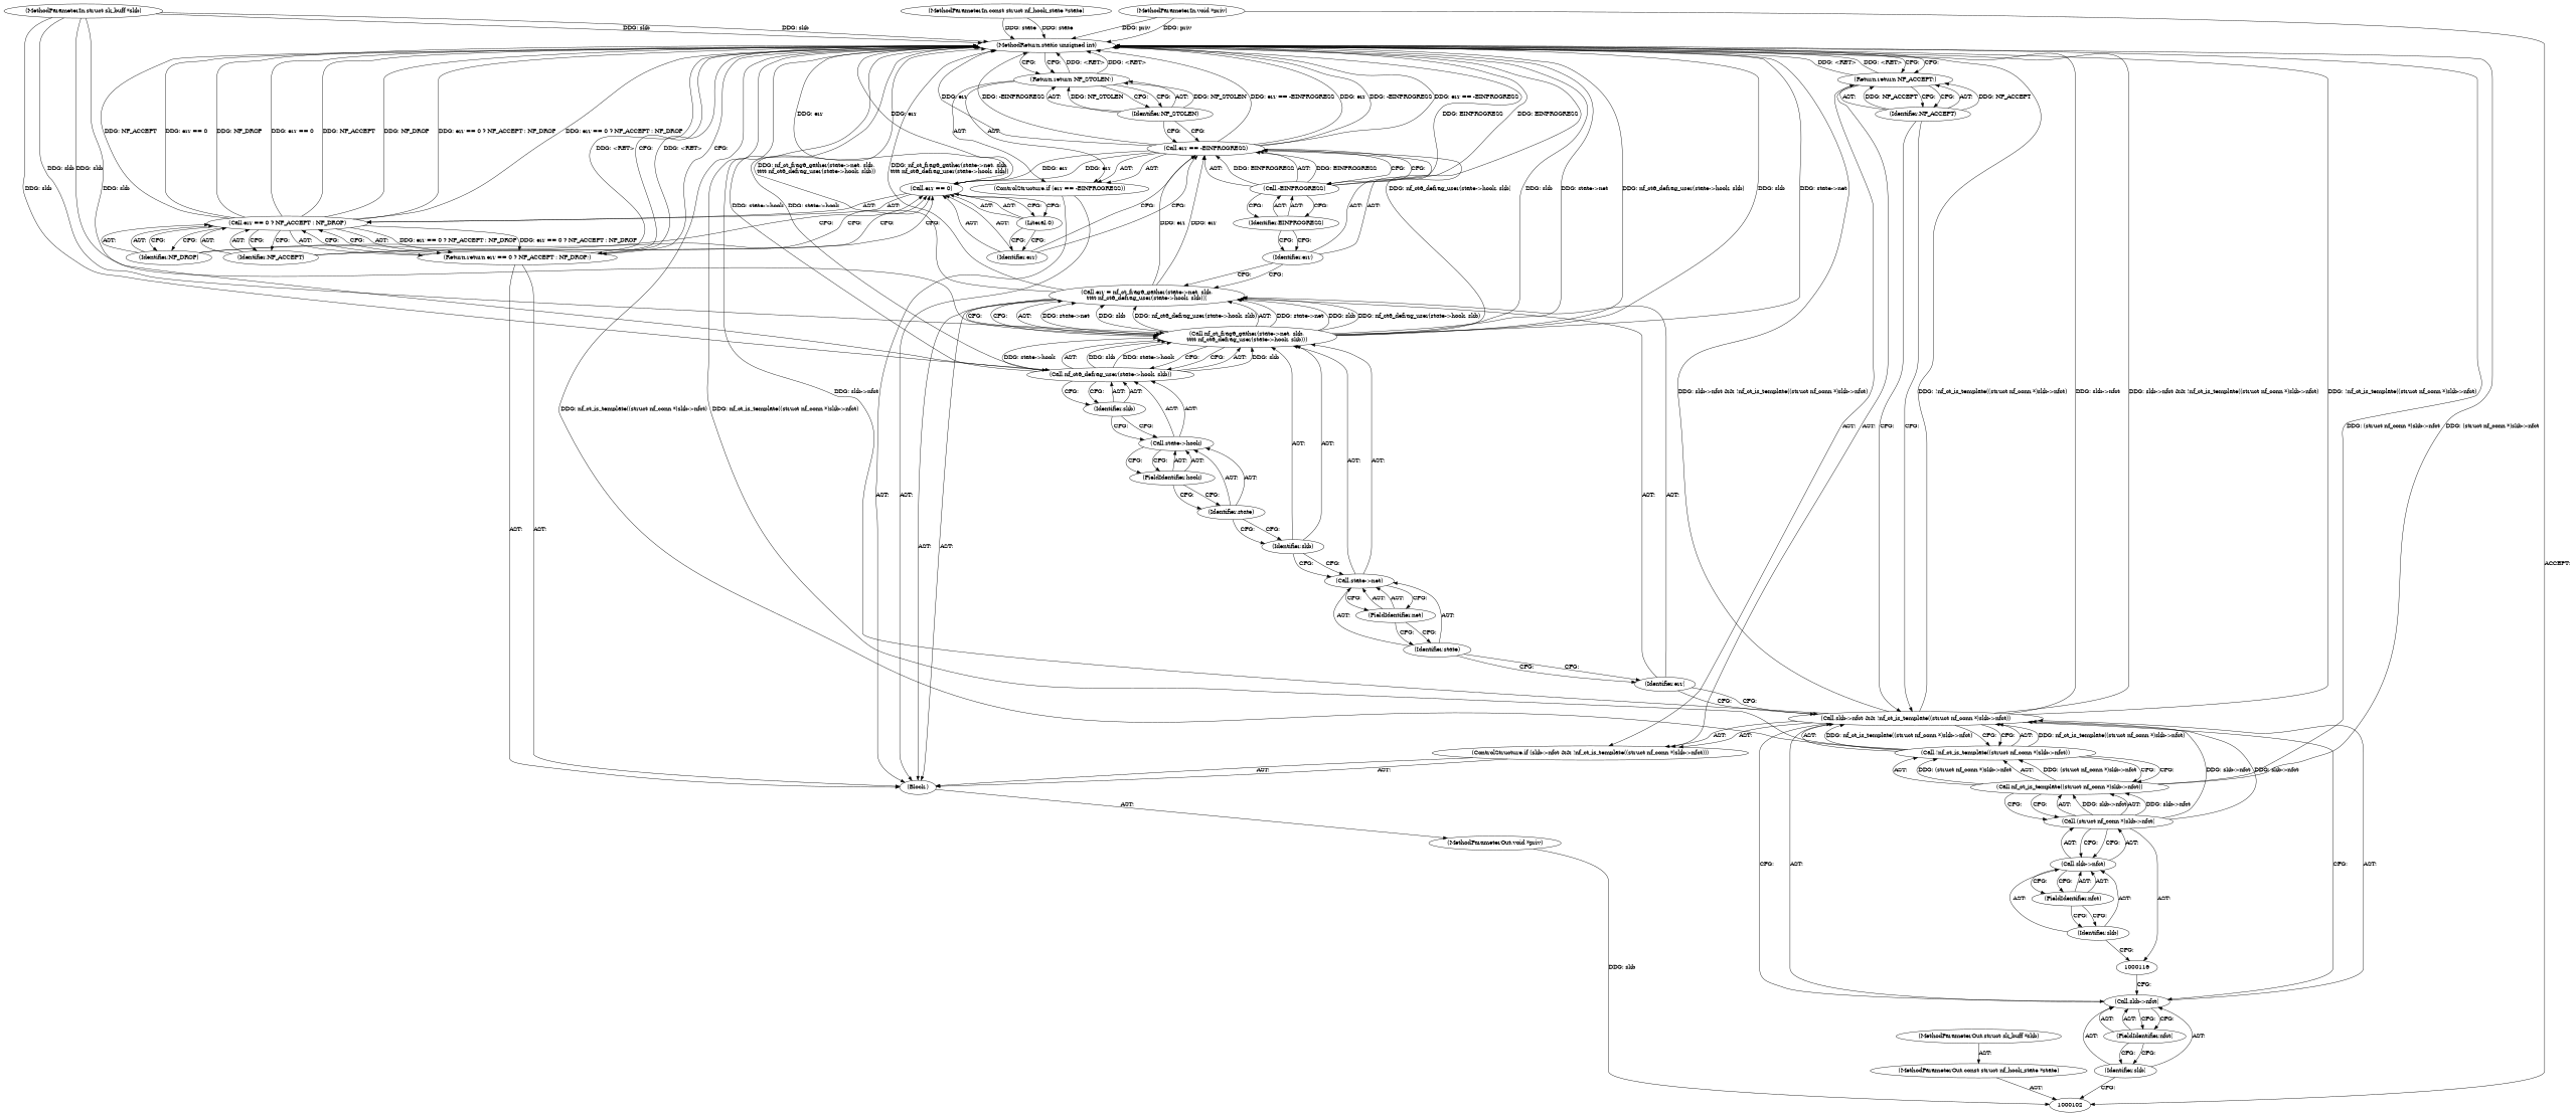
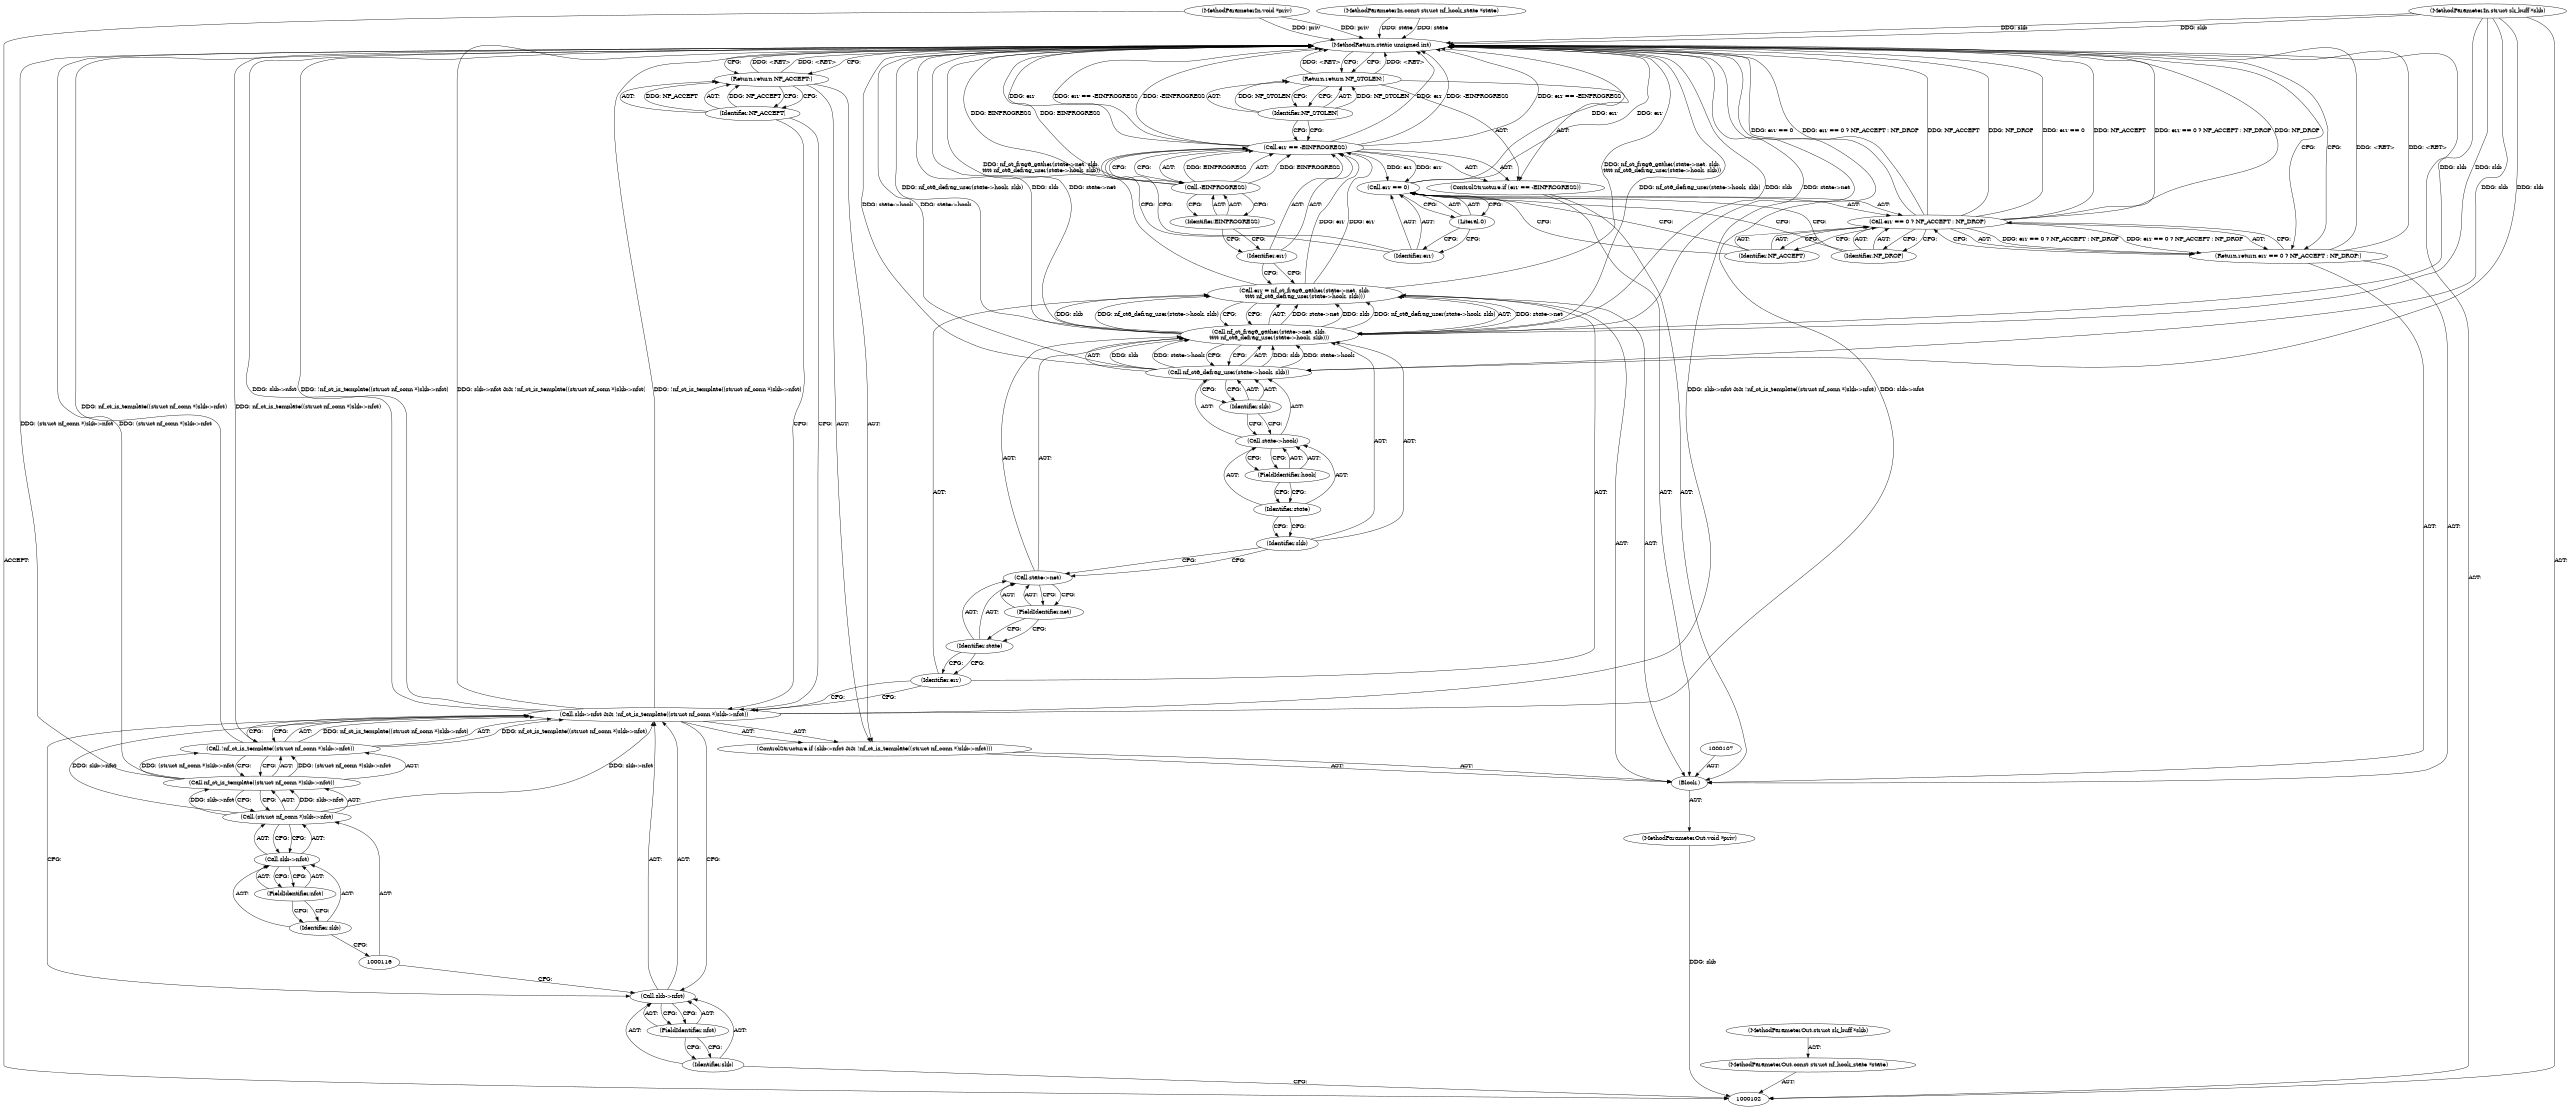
  digraph {
    n1 [label="(MethodReturn,static unsigned int)"]
    n2 [label="(Return,return NF_ACCEPT;)"]
    n3 [label="(Return,return NF_STOLEN;)"]
    n4 [label="(Return,return err == 0 ? NF_ACCEPT : NF_DROP;)"]
    1000102
    n6 [label="(Identifier,NF_ACCEPT)"]
    n7 [label="(ControlStructure,if (skb->nfct && !nf_ct_is_template((struct nf_conn *)skb->nfct)))"]
    n8 [label="(ControlStructure,if (err == -EINPROGRESS))"]
    n9 [label="(Identifier,NF_STOLEN)"]
    n10 [label="(Block,)"]
    n11 [label="(Call,err == 0 ? NF_ACCEPT : NF_DROP)"]
    n12 [label="(MethodParameterIn,void *priv)"]
    n13 [label="(MethodParameterOut,void *priv)"]
    n14 [label="(Call,skb->nfct && !nf_ct_is_template((struct nf_conn *)skb->nfct))"]
    n15 [label="(Call,skb->nfct)"]
    n16 [label="(Call,!nf_ct_is_template((struct nf_conn *)skb->nfct))"]
    n17 [label="(Call,err = nf_ct_frag6_gather(state->net, skb,\n\t\t\t\t nf_ct6_defrag_user(state->hook, skb)))"]
    n18 [label="(Call,nf_ct_frag6_gather(state->net, skb,\n\t\t\t\t nf_ct6_defrag_user(state->hook, skb)))"]
    n19 [label="(Call,err == -EINPROGRESS)"]
    n20 [label="(Call,nf_ct6_defrag_user(state->hook, skb))"]
    n21 [label="(Call,-EINPROGRESS)"]
    n22 [label="(Call,err == 0)"]
    n23 [label="(Identifier,err)"]
    n24 [label="(Call,state->net)"]
    n25 [label="(FieldIdentifier,net)"]
    n26 [label="(Identifier,state)"]
    n27 [label="(Identifier,skb)"]
    n28 [label="(Identifier,skb)"]
    n29 [label="(Call,state->hook)"]
    n30 [label="(FieldIdentifier,hook)"]
    n31 [label="(Identifier,state)"]
    n32 [label="(Identifier,EINPROGRESS)"]
    n33 [label="(Identifier,err)"]
    n34 [label="(Literal,0)"]
    n35 [label="(Identifier,NF_ACCEPT)"]
    n36 [label="(Identifier,NF_DROP)"]
    n37 [label="(Identifier,err)"]
    n38 [label="(MethodParameterIn,struct sk_buff *skb)"]
    n39 [label="(MethodParameterOut,struct sk_buff *skb)"]
    n40 [label="(MethodParameterOut,const struct nf_hook_state *state)"]
    n41 [label="(MethodParameterIn,const struct nf_hook_state *state)"]
    n42 [label="(FieldIdentifier,nfct)"]
    n43 [label="(Identifier,skb)"]
    n44 [label="(Call,nf_ct_is_template((struct nf_conn *)skb->nfct))"]
    n45 [label="(Call,(struct nf_conn *)skb->nfct)"]
    n46 [label="(Call,skb->nfct)"]
    n47 [label="(FieldIdentifier,nfct)"]
    n48 [label="(Identifier,skb)"]
    1000116
+   1000107
    n1 -> n2 [label="CFG: "]
    n1 -> n2 [label="CFG: "]
    n1 -> n3 [label="CFG: "]
    n1 -> n3 [label="CFG: "]
    n1 -> n4 [label="CFG: "]
    n1 -> n4 [label="CFG: "]
+   n1 -> 1000102 [label="AST: "]
    n2 -> n1 [label="DDG: <RET>"]
    n2 -> n1 [label="DDG: <RET>"]
    n2 -> n6 [label="CFG: "]
    n2 -> n6 [label="CFG: "]
    n2 -> n7 [label="AST: "]
    n2 -> n7 [label="AST: "]
    n3 -> n1 [label="DDG: <RET>"]
    n3 -> n1 [label="DDG: <RET>"]
    n3 -> n8 [label="AST: "]
    n3 -> n8 [label="AST: "]
    n3 -> n9 [label="CFG: "]
    n3 -> n9 [label="CFG: "]
    n4 -> n1 [label="DDG: <RET>"]
    n4 -> n1 [label="DDG: <RET>"]
    n4 -> n10 [label="AST: "]
    n4 -> n10 [label="AST: "]
    n4 -> n11 [label="CFG: "]
    n4 -> n11 [label="CFG: "]
    n6 -> n2 [label="AST: "]
    n6 -> n2 [label="DDG: NF_ACCEPT"]
    n6 -> n2 [label="AST: "]
    n6 -> n2 [label="DDG: NF_ACCEPT"]
    n6 -> n14 [label="CFG: "]
    n6 -> n14 [label="CFG: "]
    n7 -> n10 [label="AST: "]
    n7 -> n10 [label="AST: "]
    n8 -> n10 [label="AST: "]
    n8 -> n10 [label="AST: "]
    n9 -> n3 [label="AST: "]
    n9 -> n3 [label="DDG: NF_STOLEN"]
    n9 -> n3 [label="AST: "]
    n9 -> n3 [label="DDG: NF_STOLEN"]
    n9 -> n19 [label="CFG: "]
    n9 -> n19 [label="CFG: "]
    n10 -> n13 [label="AST: "]
    n11 -> n1 [label="DDG: err == 0 ? NF_ACCEPT : NF_DROP"]
    n11 -> n1 [label="DDG: NF_ACCEPT"]
    n11 -> n1 [label="DDG: NF_DROP"]
    n11 -> n1 [label="DDG: err == 0"]
    n11 -> n1 [label="DDG: err == 0 ? NF_ACCEPT : NF_DROP"]
    n11 -> n1 [label="DDG: NF_ACCEPT"]
    n11 -> n1 [label="DDG: NF_DROP"]
    n11 -> n1 [label="DDG: err == 0"]
    n11 -> n4 [label="AST: "]
    n11 -> n4 [label="DDG: err == 0 ? NF_ACCEPT : NF_DROP"]
    n11 -> n4 [label="AST: "]
    n11 -> n4 [label="DDG: err == 0 ? NF_ACCEPT : NF_DROP"]
    n11 -> n35 [label="CFG: "]
    n11 -> n35 [label="CFG: "]
    n11 -> n36 [label="CFG: "]
    n11 -> n36 [label="CFG: "]
    n12 -> n1 [label="DDG: priv"]
    n12 -> n1 [label="DDG: priv"]
    n12 -> 1000102 [label="ACCEPT: "]
    n13 -> 1000102 [label="DDG: skb"]
    n14 -> n1 [label="DDG: !nf_ct_is_template((struct nf_conn *)skb->nfct)"]
    n14 -> n1 [label="DDG: skb->nfct"]
    n14 -> n1 [label="DDG: skb->nfct && !nf_ct_is_template((struct nf_conn *)skb->nfct)"]
    n14 -> n1 [label="DDG: !nf_ct_is_template((struct nf_conn *)skb->nfct)"]
    n14 -> n1 [label="DDG: skb->nfct"]
    n14 -> n1 [label="DDG: skb->nfct && !nf_ct_is_template((struct nf_conn *)skb->nfct)"]
    n14 -> n7 [label="AST: "]
    n14 -> n7 [label="AST: "]
    n14 -> n15 [label="CFG: "]
    n14 -> n15 [label="CFG: "]
    n14 -> n16 [label="CFG: "]
    n14 -> n16 [label="CFG: "]
    n15 -> n14 [label="AST: "]
    n15 -> n14 [label="AST: "]
    n15 -> n42 [label="CFG: "]
    n15 -> n42 [label="CFG: "]
    n16 -> n1 [label="DDG: nf_ct_is_template((struct nf_conn *)skb->nfct)"]
    n16 -> n1 [label="DDG: nf_ct_is_template((struct nf_conn *)skb->nfct)"]
    n16 -> n14 [label="AST: "]
    n16 -> n14 [label="DDG: nf_ct_is_template((struct nf_conn *)skb->nfct)"]
    n16 -> n14 [label="AST: "]
    n16 -> n14 [label="DDG: nf_ct_is_template((struct nf_conn *)skb->nfct)"]
    n16 -> n44 [label="CFG: "]
    n16 -> n44 [label="CFG: "]
    n17 -> n1 [label="DDG: nf_ct_frag6_gather(state->net, skb,\n\t\t\t\t nf_ct6_defrag_user(state->hook, skb))"]
    n17 -> n1 [label="DDG: nf_ct_frag6_gather(state->net, skb,\n\t\t\t\t nf_ct6_defrag_user(state->hook, skb))"]
    n17 -> n10 [label="AST: "]
    n17 -> n10 [label="AST: "]
    n17 -> n18 [label="CFG: "]
    n17 -> n18 [label="CFG: "]
    n17 -> n19 [label="DDG: err"]
    n17 -> n19 [label="DDG: err"]
    n18 -> n1 [label="DDG: state->net"]
    n18 -> n1 [label="DDG: nf_ct6_defrag_user(state->hook, skb)"]
    n18 -> n1 [label="DDG: skb"]
    n18 -> n1 [label="DDG: state->net"]
    n18 -> n1 [label="DDG: nf_ct6_defrag_user(state->hook, skb)"]
    n18 -> n1 [label="DDG: skb"]
    n18 -> n17 [label="AST: "]
    n18 -> n17 [label="DDG: state->net"]
    n18 -> n17 [label="DDG: skb"]
    n18 -> n17 [label="DDG: nf_ct6_defrag_user(state->hook, skb)"]
    n18 -> n17 [label="AST: "]
    n18 -> n17 [label="DDG: state->net"]
    n18 -> n17 [label="DDG: skb"]
    n18 -> n17 [label="DDG: nf_ct6_defrag_user(state->hook, skb)"]
    n18 -> n20 [label="CFG: "]
    n18 -> n20 [label="CFG: "]
    n19 -> n1 [label="DDG: err == -EINPROGRESS"]
    n19 -> n1 [label="DDG: err"]
    n19 -> n1 [label="DDG: -EINPROGRESS"]
    n19 -> n1 [label="DDG: err == -EINPROGRESS"]
    n19 -> n1 [label="DDG: err"]
    n19 -> n1 [label="DDG: -EINPROGRESS"]
    n19 -> n8 [label="AST: "]
    n19 -> n8 [label="AST: "]
    n19 -> n21 [label="CFG: "]
    n19 -> n21 [label="CFG: "]
    n19 -> n22 [label="DDG: err"]
    n19 -> n22 [label="DDG: err"]
    n20 -> n1 [label="DDG: state->hook"]
    n20 -> n1 [label="DDG: state->hook"]
    n20 -> n18 [label="AST: "]
    n20 -> n18 [label="DDG: skb"]
    n20 -> n18 [label="DDG: state->hook"]
    n20 -> n18 [label="AST: "]
    n20 -> n18 [label="DDG: skb"]
    n20 -> n18 [label="DDG: state->hook"]
    n20 -> n28 [label="CFG: "]
    n20 -> n28 [label="CFG: "]
    n21 -> n1 [label="DDG: EINPROGRESS"]
    n21 -> n1 [label="DDG: EINPROGRESS"]
    n21 -> n19 [label="AST: "]
    n21 -> n19 [label="DDG: EINPROGRESS"]
    n21 -> n19 [label="AST: "]
    n21 -> n19 [label="DDG: EINPROGRESS"]
    n21 -> n32 [label="CFG: "]
    n21 -> n32 [label="CFG: "]
    n22 -> n1 [label="DDG: err"]
    n22 -> n1 [label="DDG: err"]
    n22 -> n11 [label="AST: "]
    n22 -> n11 [label="AST: "]
    n22 -> n34 [label="CFG: "]
    n22 -> n34 [label="CFG: "]
    n23 -> n14 [label="CFG: "]
    n23 -> n14 [label="CFG: "]
    n23 -> n17 [label="AST: "]
    n23 -> n17 [label="AST: "]
    n24 -> n18 [label="AST: "]
    n24 -> n18 [label="AST: "]
    n24 -> n25 [label="CFG: "]
    n24 -> n25 [label="CFG: "]
    n25 -> n24 [label="AST: "]
    n25 -> n24 [label="AST: "]
    n25 -> n26 [label="CFG: "]
    n25 -> n26 [label="CFG: "]
    n26 -> n23 [label="CFG: "]
    n26 -> n23 [label="CFG: "]
    n26 -> n24 [label="AST: "]
    n26 -> n24 [label="AST: "]
    n27 -> n18 [label="AST: "]
    n27 -> n18 [label="AST: "]
    n27 -> n24 [label="CFG: "]
    n27 -> n24 [label="CFG: "]
    n28 -> n20 [label="AST: "]
    n28 -> n20 [label="AST: "]
    n28 -> n29 [label="CFG: "]
    n28 -> n29 [label="CFG: "]
    n29 -> n20 [label="AST: "]
    n29 -> n20 [label="AST: "]
    n29 -> n30 [label="CFG: "]
    n29 -> n30 [label="CFG: "]
    n30 -> n29 [label="AST: "]
    n30 -> n29 [label="AST: "]
    n30 -> n31 [label="CFG: "]
    n30 -> n31 [label="CFG: "]
    n31 -> n27 [label="CFG: "]
    n31 -> n27 [label="CFG: "]
    n31 -> n29 [label="AST: "]
    n31 -> n29 [label="AST: "]
    n32 -> n21 [label="AST: "]
    n32 -> n21 [label="AST: "]
    n32 -> n33 [label="CFG: "]
    n32 -> n33 [label="CFG: "]
    n33 -> n17 [label="CFG: "]
    n33 -> n17 [label="CFG: "]
    n33 -> n19 [label="AST: "]
    n33 -> n19 [label="AST: "]
    n34 -> n22 [label="AST: "]
    n34 -> n22 [label="AST: "]
    n34 -> n37 [label="CFG: "]
    n34 -> n37 [label="CFG: "]
    n35 -> n11 [label="AST: "]
    n35 -> n11 [label="AST: "]
    n35 -> n22 [label="CFG: "]
    n35 -> n22 [label="CFG: "]
    n36 -> n11 [label="AST: "]
    n36 -> n11 [label="AST: "]
    n36 -> n22 [label="CFG: "]
    n36 -> n22 [label="CFG: "]
    n37 -> n19 [label="CFG: "]
    n37 -> n19 [label="CFG: "]
    n37 -> n22 [label="AST: "]
    n37 -> n22 [label="AST: "]
    n38 -> n1 [label="DDG: skb"]
    n38 -> n1 [label="DDG: skb"]
+   n38 -> 1000102 [label="AST: "]
    n38 -> n18 [label="DDG: skb"]
    n38 -> n18 [label="DDG: skb"]
    n38 -> n20 [label="DDG: skb"]
    n38 -> n20 [label="DDG: skb"]
    n39 -> n40 [label="AST: "]
    n40 -> 1000102 [label="AST: "]
    n41 -> n1 [label="DDG: state"]
    n41 -> n1 [label="DDG: state"]
    n42 -> n15 [label="AST: "]
    n42 -> n15 [label="AST: "]
    n42 -> n43 [label="CFG: "]
    n42 -> n43 [label="CFG: "]
    n43 -> 1000102 [label="CFG: "]
    n43 -> n15 [label="AST: "]
    n43 -> n15 [label="AST: "]
    n44 -> n1 [label="DDG: (struct nf_conn *)skb->nfct"]
    n44 -> n1 [label="DDG: (struct nf_conn *)skb->nfct"]
    n44 -> n16 [label="AST: "]
    n44 -> n16 [label="DDG: (struct nf_conn *)skb->nfct"]
    n44 -> n16 [label="AST: "]
    n44 -> n16 [label="DDG: (struct nf_conn *)skb->nfct"]
    n44 -> n45 [label="CFG: "]
    n44 -> n45 [label="CFG: "]
    n45 -> n14 [label="DDG: skb->nfct"]
    n45 -> n14 [label="DDG: skb->nfct"]
    n45 -> n44 [label="AST: "]
    n45 -> n44 [label="DDG: skb->nfct"]
    n45 -> n44 [label="AST: "]
    n45 -> n44 [label="DDG: skb->nfct"]
    n45 -> n46 [label="CFG: "]
    n45 -> n46 [label="CFG: "]
    n46 -> n45 [label="AST: "]
    n46 -> n45 [label="AST: "]
    n46 -> n47 [label="CFG: "]
    n46 -> n47 [label="CFG: "]
    n47 -> n46 [label="AST: "]
    n47 -> n46 [label="AST: "]
    n47 -> n48 [label="CFG: "]
    n47 -> n48 [label="CFG: "]
    n48 -> n46 [label="AST: "]
    n48 -> n46 [label="AST: "]
    n48 -> 1000116 [label="CFG: "]
    1000116 -> n15 [label="CFG: "]
-   n45 -> 1000116 [label="AST: "]
+   1000116 -> n45 [label="AST: "]
+   1000107 -> n10 [label="AST: "]
  }
